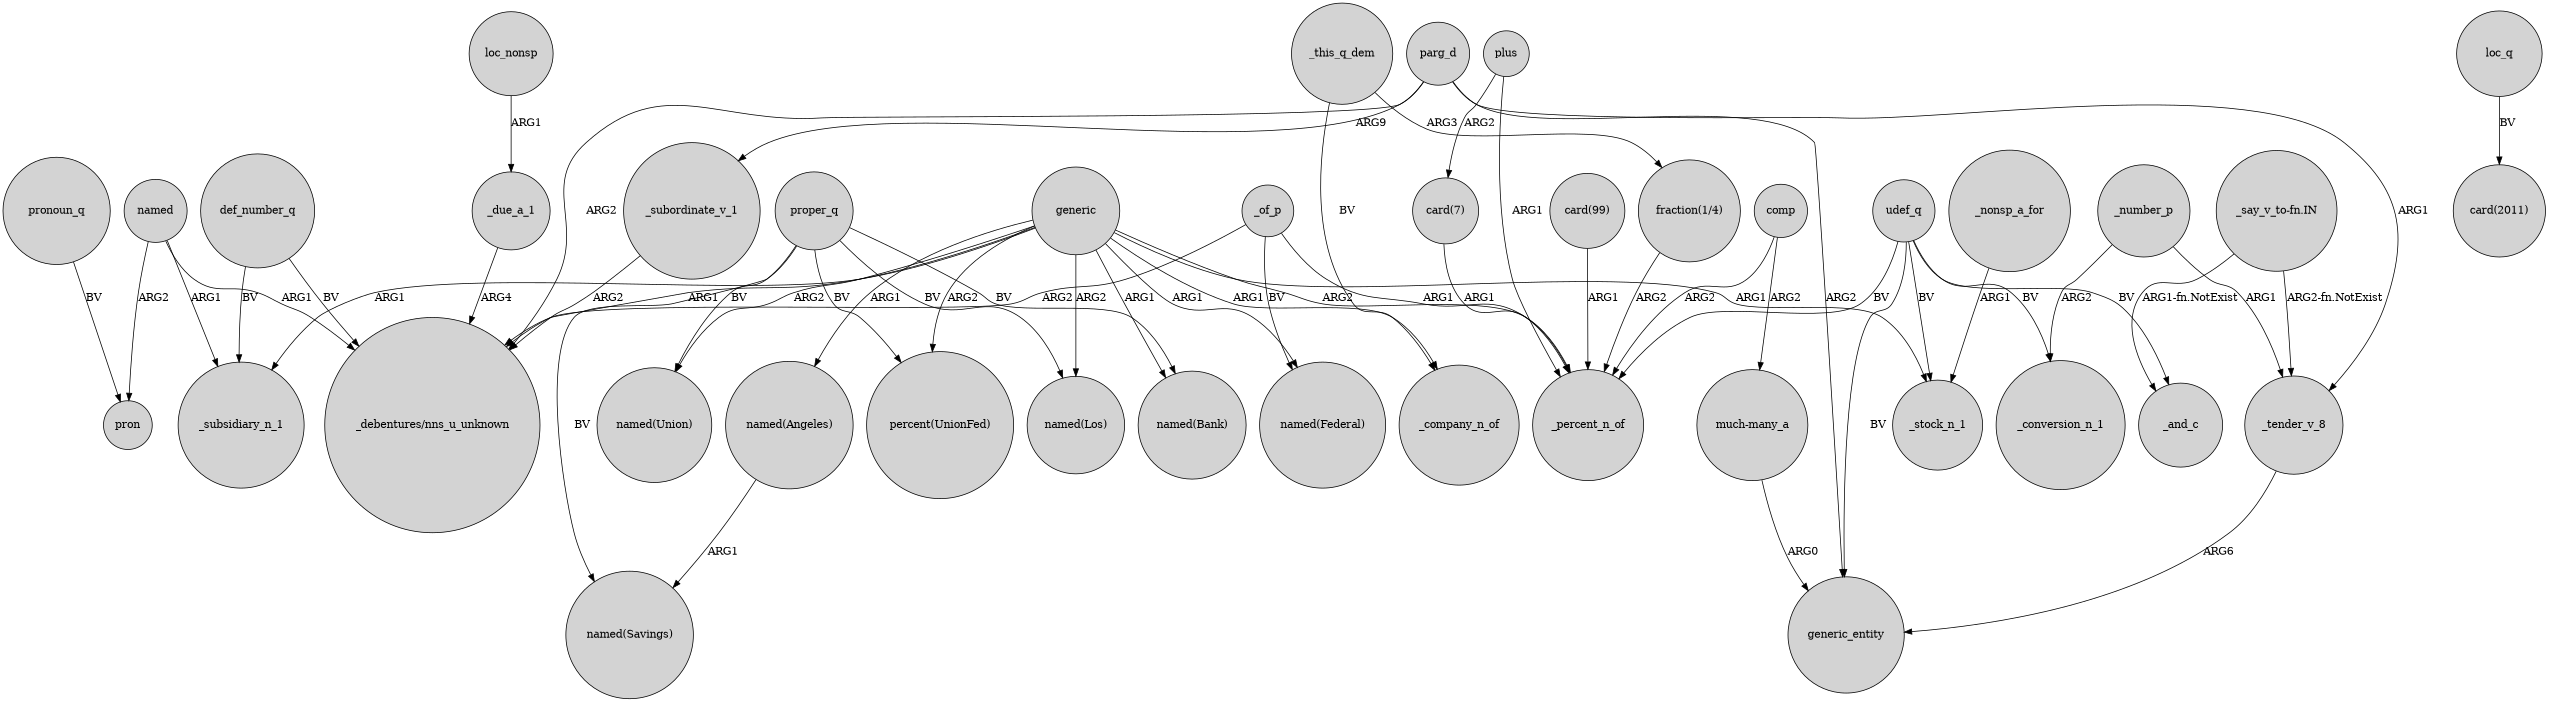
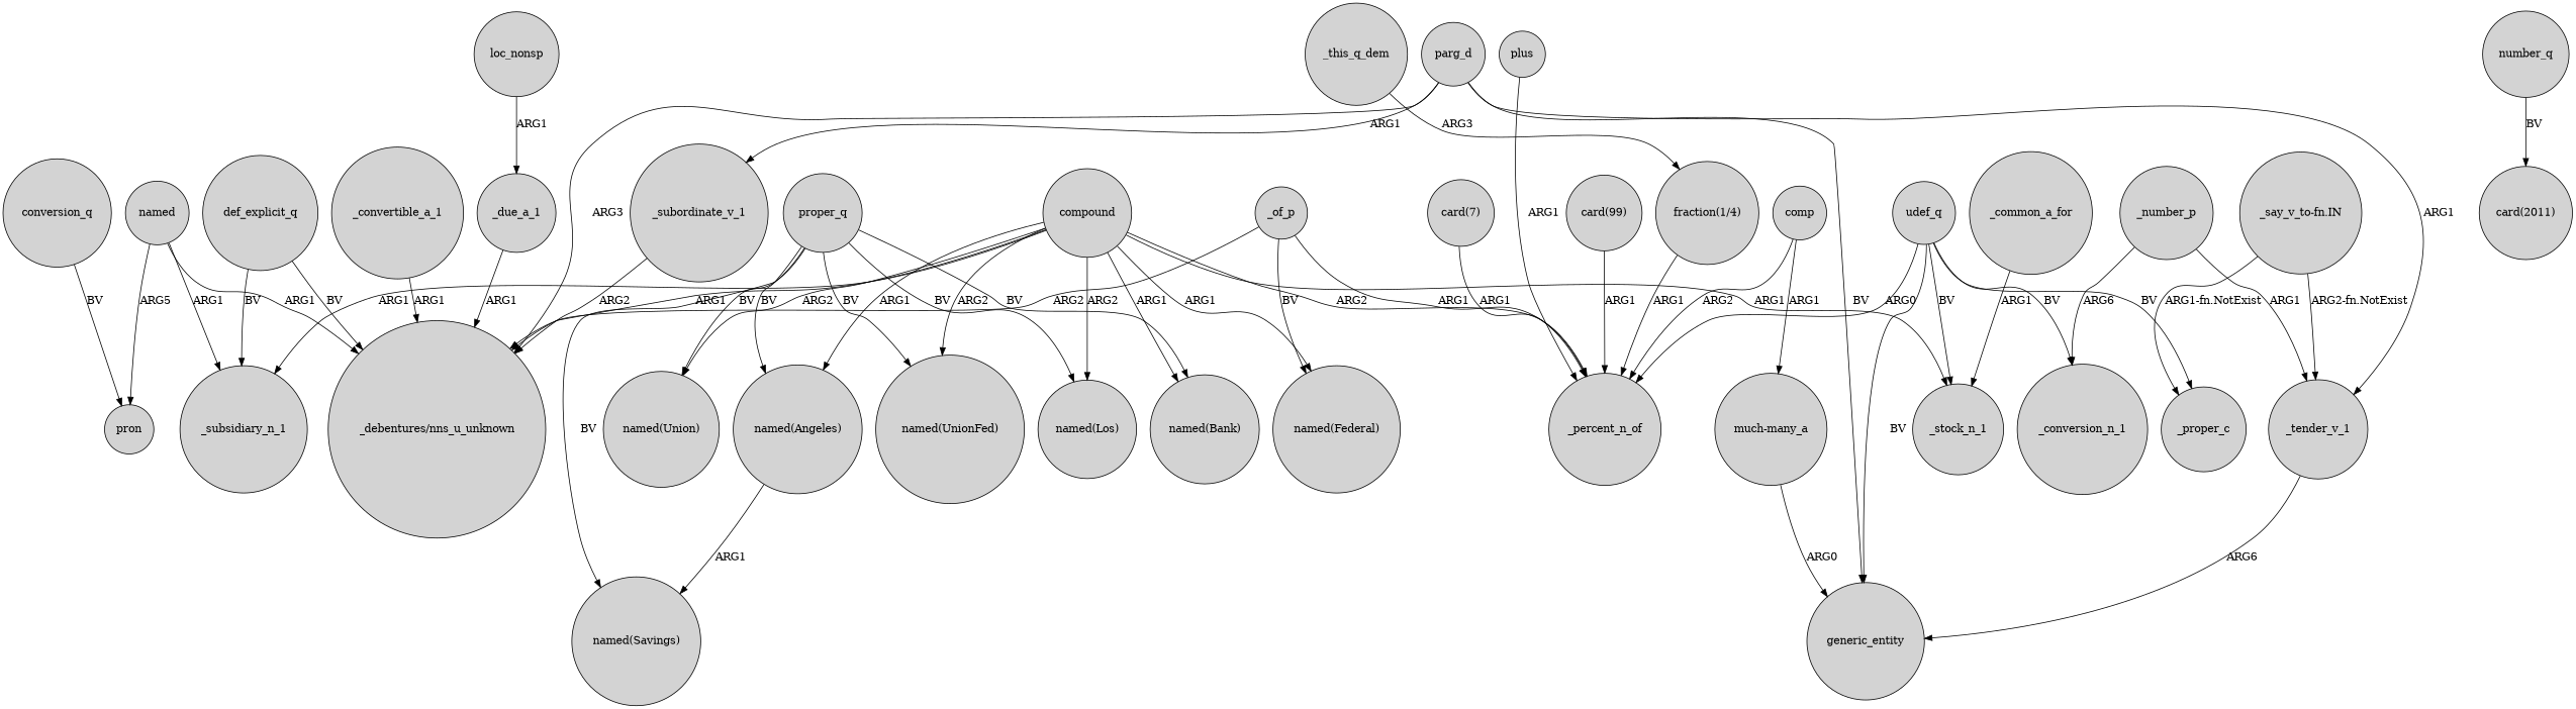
  digraph {
    node [shape=circle style=filled]
    _due_a_1
    "_debentures/nns_u_unknown"
-   compound [label=generic]
+   compound
    "named(Federal)"
    "named(Union)"
    _subsidiary_n_1
    "named(Los)"
    _percent_n_of
-   _company_n_of
    _stock_n_1
    "named(Angeles)"
    "named(Bank)"
-   "named(UnionFed)" [label="percent(UnionFed)"]
+   "named(UnionFed)"
    "named(Savings)"
-   def_explicit_q [label=def_number_q]
+   def_explicit_q
    n16 [label=named]
    pron
    _of_p
    plus
    "card(7)"
    "fraction(1/4)"
    proper_q
    udef_q
    generic_entity
    _conversion_n_1
-   _and_c
+   _and_c [label=_proper_c]
    "much-many_a"
    comp
    parg_d
-   _tender_v_1 [label=_tender_v_8]
+   _tender_v_1
    _subordinate_v_1
    _this_q_dem
    n33 [label=_number_p]
    "card(99)"
    loc_nonsp
-   pronoun_q
-   number_q [label=loc_q]
+   pronoun_q [label=conversion_q]
+   number_q
    "card(2011)"
    "_say_v_to-fn.IN"
-   _common_a_for [label=_nonsp_a_for]
-   _due_a_1 -> "_debentures/nns_u_unknown" [label=ARG4]
+   _common_a_for
+   _convertible_a_1
+   _due_a_1 -> "_debentures/nns_u_unknown" [label=ARG1]
    compound -> "_debentures/nns_u_unknown" [label=ARG1]
    compound -> "named(Federal)" [label=ARG1]
    compound -> "named(Union)" [label=ARG2]
    compound -> _subsidiary_n_1 [label=ARG1]
    compound -> "named(Los)" [label=ARG2]
    compound -> _percent_n_of [label=ARG2]
-   compound -> _company_n_of [label=ARG1]
    compound -> _stock_n_1 [label=ARG1]
    compound -> "named(Angeles)" [label=ARG1]
    compound -> "named(Bank)" [label=ARG1]
    compound -> "named(UnionFed)" [label=ARG2]
    "named(Angeles)" -> "named(Savings)" [label=ARG1]
    def_explicit_q -> "_debentures/nns_u_unknown" [label=BV]
    def_explicit_q -> _subsidiary_n_1 [label=BV]
    n16 -> "_debentures/nns_u_unknown" [label=ARG1]
    n16 -> _subsidiary_n_1 [label=ARG1]
-   n16 -> pron [label=ARG2]
+   n16 -> pron [label=ARG5]
    _of_p -> "_debentures/nns_u_unknown" [label=ARG2]
    _of_p -> "named(Federal)" [label=BV]
    _of_p -> _percent_n_of [label=ARG1]
    plus -> _percent_n_of [label=ARG1]
-   plus -> "card(7)" [label=ARG2]
    "card(7)" -> _percent_n_of [label=ARG1]
-   "fraction(1/4)" -> _percent_n_of [label=ARG2]
+   "fraction(1/4)" -> _percent_n_of [label=ARG1]
    proper_q -> "named(Union)" [label=BV]
    proper_q -> "named(Los)" [label=BV]
+   proper_q -> "named(Angeles)" [label=BV]
    proper_q -> "named(Bank)" [label=BV]
    proper_q -> "named(UnionFed)" [label=BV]
    proper_q -> "named(Savings)" [label=BV]
-   udef_q -> _percent_n_of [label=BV]
+   udef_q -> _percent_n_of [label=ARG0]
    udef_q -> _stock_n_1 [label=BV]
    udef_q -> generic_entity [label=BV]
    udef_q -> _conversion_n_1 [label=BV]
    udef_q -> _and_c [label=BV]
    "much-many_a" -> generic_entity [label=ARG0]
    comp -> _percent_n_of [label=ARG2]
-   comp -> "much-many_a" [label=ARG2]
-   parg_d -> "_debentures/nns_u_unknown" [label=ARG2]
-   parg_d -> generic_entity [label=ARG2]
+   comp -> "much-many_a" [label=ARG1]
+   parg_d -> "_debentures/nns_u_unknown" [label=ARG3]
+   parg_d -> generic_entity [label=BV]
    parg_d -> _tender_v_1 [label=ARG1]
-   parg_d -> _subordinate_v_1 [label=ARG9]
+   parg_d -> _subordinate_v_1 [label=ARG1]
    _tender_v_1 -> generic_entity [label=ARG6]
    _subordinate_v_1 -> "_debentures/nns_u_unknown" [label=ARG2]
-   _this_q_dem -> _company_n_of [label=BV]
    _this_q_dem -> "fraction(1/4)" [label=ARG3]
-   n33 -> _conversion_n_1 [label=ARG2]
+   n33 -> _conversion_n_1 [label=ARG6]
    n33 -> _tender_v_1 [label=ARG1]
    "card(99)" -> _percent_n_of [label=ARG1]
    loc_nonsp -> _due_a_1 [label=ARG1]
    pronoun_q -> pron [label=BV]
    number_q -> "card(2011)" [label=BV]
    "_say_v_to-fn.IN" -> _and_c [label="ARG1-fn.NotExist"]
    "_say_v_to-fn.IN" -> _tender_v_1 [label="ARG2-fn.NotExist"]
    _common_a_for -> _stock_n_1 [label=ARG1]
+   _convertible_a_1 -> "_debentures/nns_u_unknown" [label=ARG1]
  }
